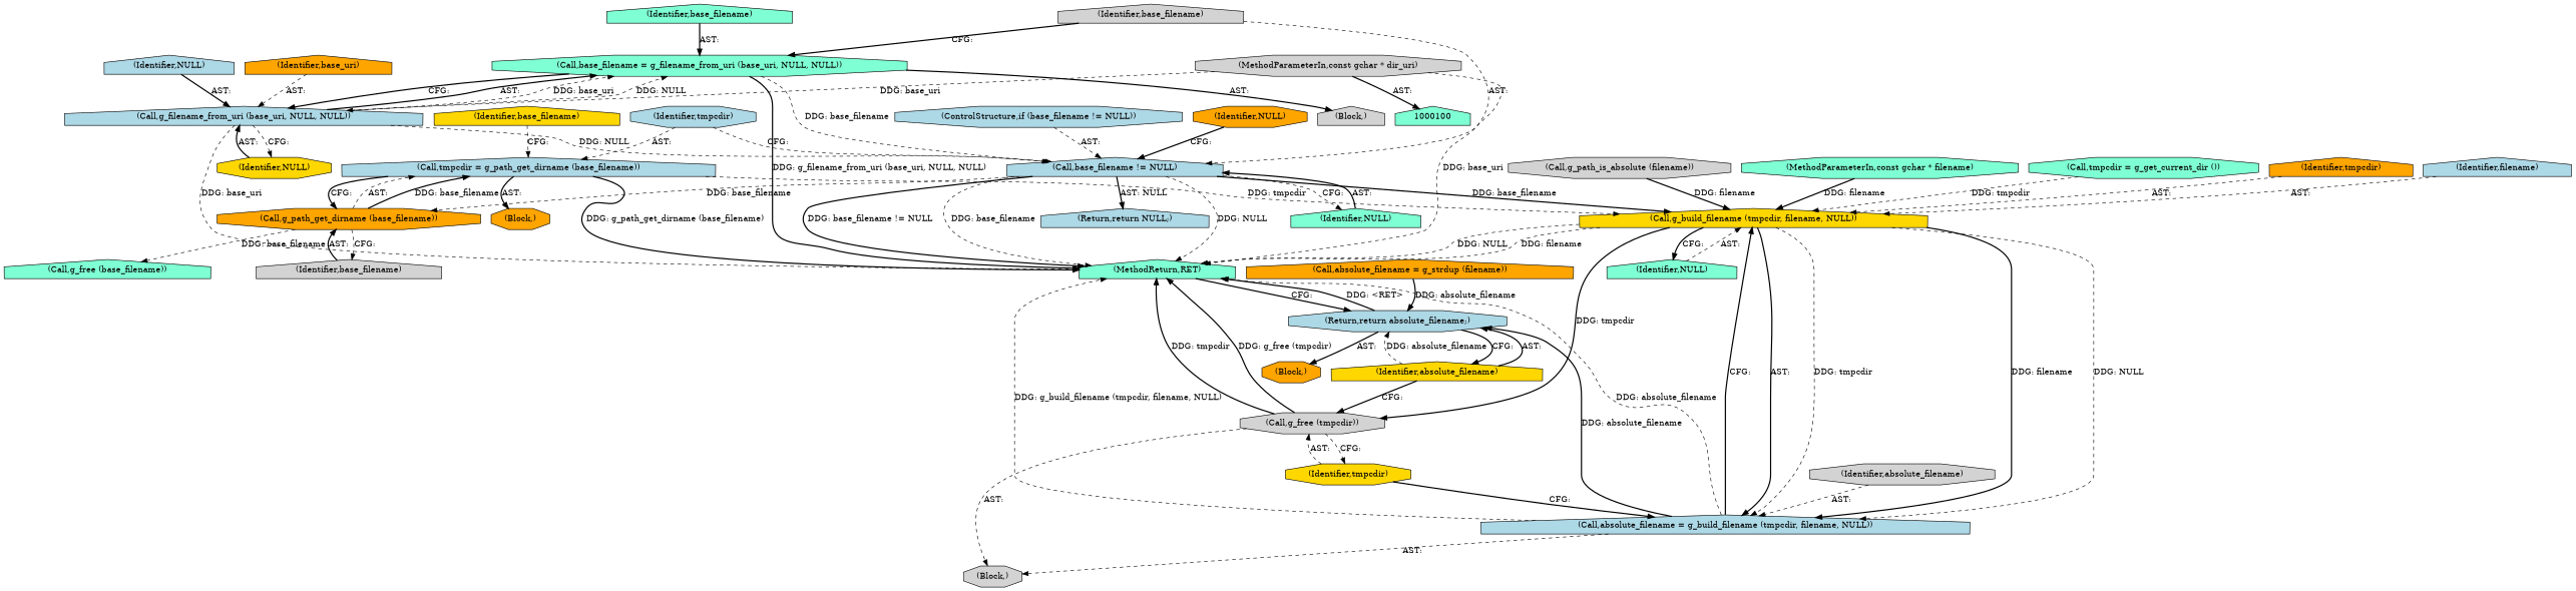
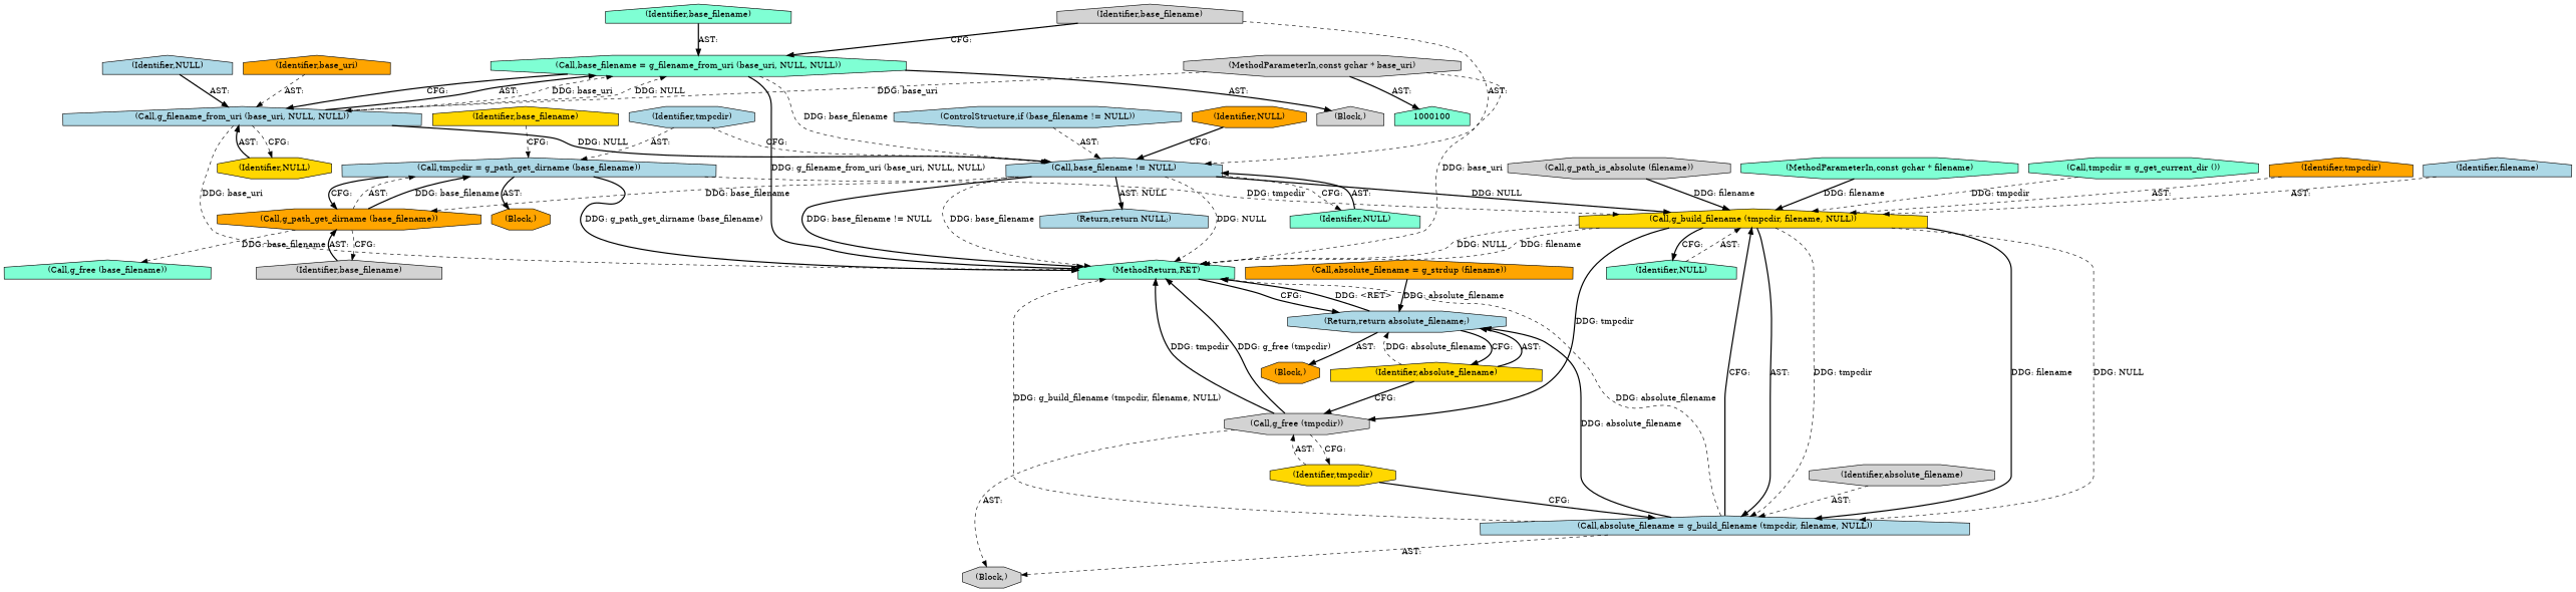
  digraph {
    node [fillcolor=lightblue shape=house style=filled]
    edge [style=dashed]
    n1 [label="(Call,tmpcdir = g_path_get_dirname (base_filename))"]
    n2 [fillcolor=orange label="(Call,g_path_get_dirname (base_filename))" shape=octagon]
    n3 [fillcolor=gold label="(Call,g_build_filename (tmpcdir, filename, NULL))"]
    n4 [fillcolor=orange label="(Block,)" shape=octagon]
    n5 [fillcolor=aquamarine label="(MethodReturn,RET)"]
    n6 [fillcolor=aquamarine label="(Call,g_free (base_filename))"]
    n7 [fillcolor=lightgrey label="(Identifier,base_filename)"]
    n8 [label="(Call,absolute_filename = g_build_filename (tmpcdir, filename, NULL))"]
    n9 [fillcolor=lightgrey label="(Call,g_free (tmpcdir))" shape=octagon]
    n10 [fillcolor=aquamarine label="(Identifier,NULL)"]
    n11 [label="(Return,return absolute_filename;)" shape=octagon]
    n12 [label="(Call,base_filename != NULL)"]
    n13 [label="(Return,return NULL;)"]
    n14 [fillcolor=aquamarine label="(Identifier,NULL)"]
    n15 [label="(ControlStructure,if (base_filename != NULL))" shape=octagon]
    n16 [fillcolor=aquamarine label="(Call,base_filename = g_filename_from_uri (base_uri, NULL, NULL))" shape=octagon]
    n17 [label="(Call,g_filename_from_uri (base_uri, NULL, NULL))"]
    n18 [fillcolor=lightgrey label="(Block,)"]
    n19 [fillcolor=gold label="(Identifier,NULL)" shape=octagon]
-   n20 [fillcolor=lightgrey label="(MethodParameterIn,const gchar * dir_uri)" shape=octagon]
+   n20 [fillcolor=lightgrey label="(MethodParameterIn,const gchar * base_uri)" shape=octagon]
    1000100 [fillcolor=aquamarine]
    n22 [fillcolor=lightgrey label="(Block,)" shape=octagon]
    n23 [fillcolor=gold label="(Identifier,tmpcdir)" shape=octagon]
    n24 [fillcolor=orange label="(Block,)" shape=octagon]
    n25 [fillcolor=gold label="(Identifier,absolute_filename)"]
    n26 [fillcolor=orange label="(Call,absolute_filename = g_strdup (filename))"]
    n27 [fillcolor=lightgrey label="(Call,g_path_is_absolute (filename))" shape=octagon]
    n28 [fillcolor=aquamarine label="(MethodParameterIn,const gchar * filename)" shape=octagon]
    n29 [fillcolor=lightgrey label="(Identifier,absolute_filename)" shape=octagon]
    n30 [fillcolor=gold label="(Identifier,base_filename)"]
    n31 [label="(Identifier,NULL)"]
    n32 [fillcolor=aquamarine label="(Call,tmpcdir = g_get_current_dir ())" shape=octagon]
    n33 [fillcolor=orange label="(Identifier,base_uri)"]
    n34 [fillcolor=orange label="(Identifier,tmpcdir)"]
    n35 [fillcolor=lightgrey label="(Identifier,base_filename)"]
    n36 [label="(Identifier,filename)"]
    n37 [fillcolor=orange label="(Identifier,NULL)" shape=octagon]
    n38 [label="(Identifier,tmpcdir)" shape=octagon]
    n39 [fillcolor=aquamarine label="(Identifier,base_filename)"]
    n1 -> n2 [label="CFG: " style=bold]
    n1 -> n3 [label="DDG: tmpcdir"]
    n1 -> n4 [label="AST: " style=bold]
    n1 -> n5 [label="DDG: g_path_get_dirname (base_filename)" style=bold]
    n2 -> n1 [label="AST: "]
    n2 -> n1 [label="DDG: base_filename" style=bold]
    n2 -> n6 [label="DDG: base_filename"]
    n2 -> n7 [label="CFG: "]
    n3 -> n5 [label="DDG: NULL"]
    n3 -> n5 [label="DDG: filename"]
    n3 -> n8 [label="AST: " style=bold]
    n3 -> n8 [label="DDG: tmpcdir"]
    n3 -> n8 [label="DDG: filename" style=bold]
    n3 -> n8 [label="DDG: NULL"]
    n3 -> n9 [label="DDG: tmpcdir" style=bold]
    n3 -> n10 [label="CFG: " style=bold]
    n5 -> n11 [label="CFG: " style=bold]
    n7 -> n2 [label="AST: " style=bold]
    n8 -> n3 [label="CFG: " style=bold]
    n8 -> n5 [label="DDG: g_build_filename (tmpcdir, filename, NULL)"]
    n8 -> n5 [label="DDG: absolute_filename"]
    n8 -> n11 [label="DDG: absolute_filename" style=bold]
    n8 -> n22 [label="AST: "]
    n9 -> n5 [label="DDG: g_free (tmpcdir)" style=bold]
    n9 -> n5 [label="DDG: tmpcdir" style=bold]
    n9 -> n22 [label="AST: "]
    n9 -> n23 [label="CFG: "]
    n10 -> n3 [label="AST: "]
    n11 -> n5 [label="DDG: <RET>" style=bold]
    n11 -> n24 [label="AST: " style=bold]
    n11 -> n25 [label="CFG: " style=bold]
    n12 -> n2 [label="DDG: base_filename"]
-   n12 -> n3 [label="DDG: base_filename" style=bold]
+   n12 -> n3 [label="DDG: NULL" style=bold]
    n12 -> n5 [label="DDG: base_filename != NULL" style=bold]
    n12 -> n5 [label="DDG: base_filename"]
    n12 -> n5 [label="DDG: NULL"]
    n12 -> n13 [label="AST: NULL" style=bold]
    n12 -> n14 [label="CFG: "]
    n14 -> n12 [label="AST: " style=bold]
    n15 -> n12 [label="AST: "]
    n16 -> n5 [label="DDG: g_filename_from_uri (base_uri, NULL, NULL)" style=bold]
    n16 -> n12 [label="DDG: base_filename"]
    n16 -> n17 [label="CFG: " style=bold]
    n16 -> n18 [label="AST: " style=bold]
    n17 -> n5 [label="DDG: base_uri"]
-   n17 -> n12 [label="DDG: NULL"]
+   n17 -> n12 [label="DDG: NULL" style=bold]
    n17 -> n16 [label="AST: " style=bold]
    n17 -> n16 [label="DDG: base_uri"]
    n17 -> n16 [label="DDG: NULL"]
    n17 -> n19 [label="CFG: "]
    n19 -> n17 [label="AST: " style=bold]
    n20 -> n5 [label="DDG: base_uri"]
    n20 -> n17 [label="DDG: base_uri"]
    n20 -> 1000100 [label="AST: " style=bold]
    n23 -> n8 [label="CFG: " style=bold]
    n23 -> n9 [label="AST: "]
    n25 -> n9 [label="CFG: " style=bold]
    n25 -> n11 [label="AST: " style=bold]
    n25 -> n11 [label="DDG: absolute_filename"]
    n26 -> n11 [label="DDG: absolute_filename" style=bold]
    n27 -> n3 [label="DDG: filename" style=bold]
    n28 -> n3 [label="DDG: filename" style=bold]
    n29 -> n8 [label="AST: "]
    n30 -> n1 [label="CFG: "]
    n31 -> n17 [label="AST: " style=bold]
    n32 -> n3 [label="DDG: tmpcdir"]
    n33 -> n17 [label="AST: "]
    n34 -> n3 [label="AST: "]
    n35 -> n12 [label="AST: "]
    n35 -> n16 [label="CFG: " style=bold]
    n36 -> n3 [label="AST: "]
    n37 -> n12 [label="CFG: " style=bold]
    n38 -> n1 [label="AST: "]
    n38 -> n12 [label="CFG: "]
    n39 -> n16 [label="AST: " style=bold]
  }
